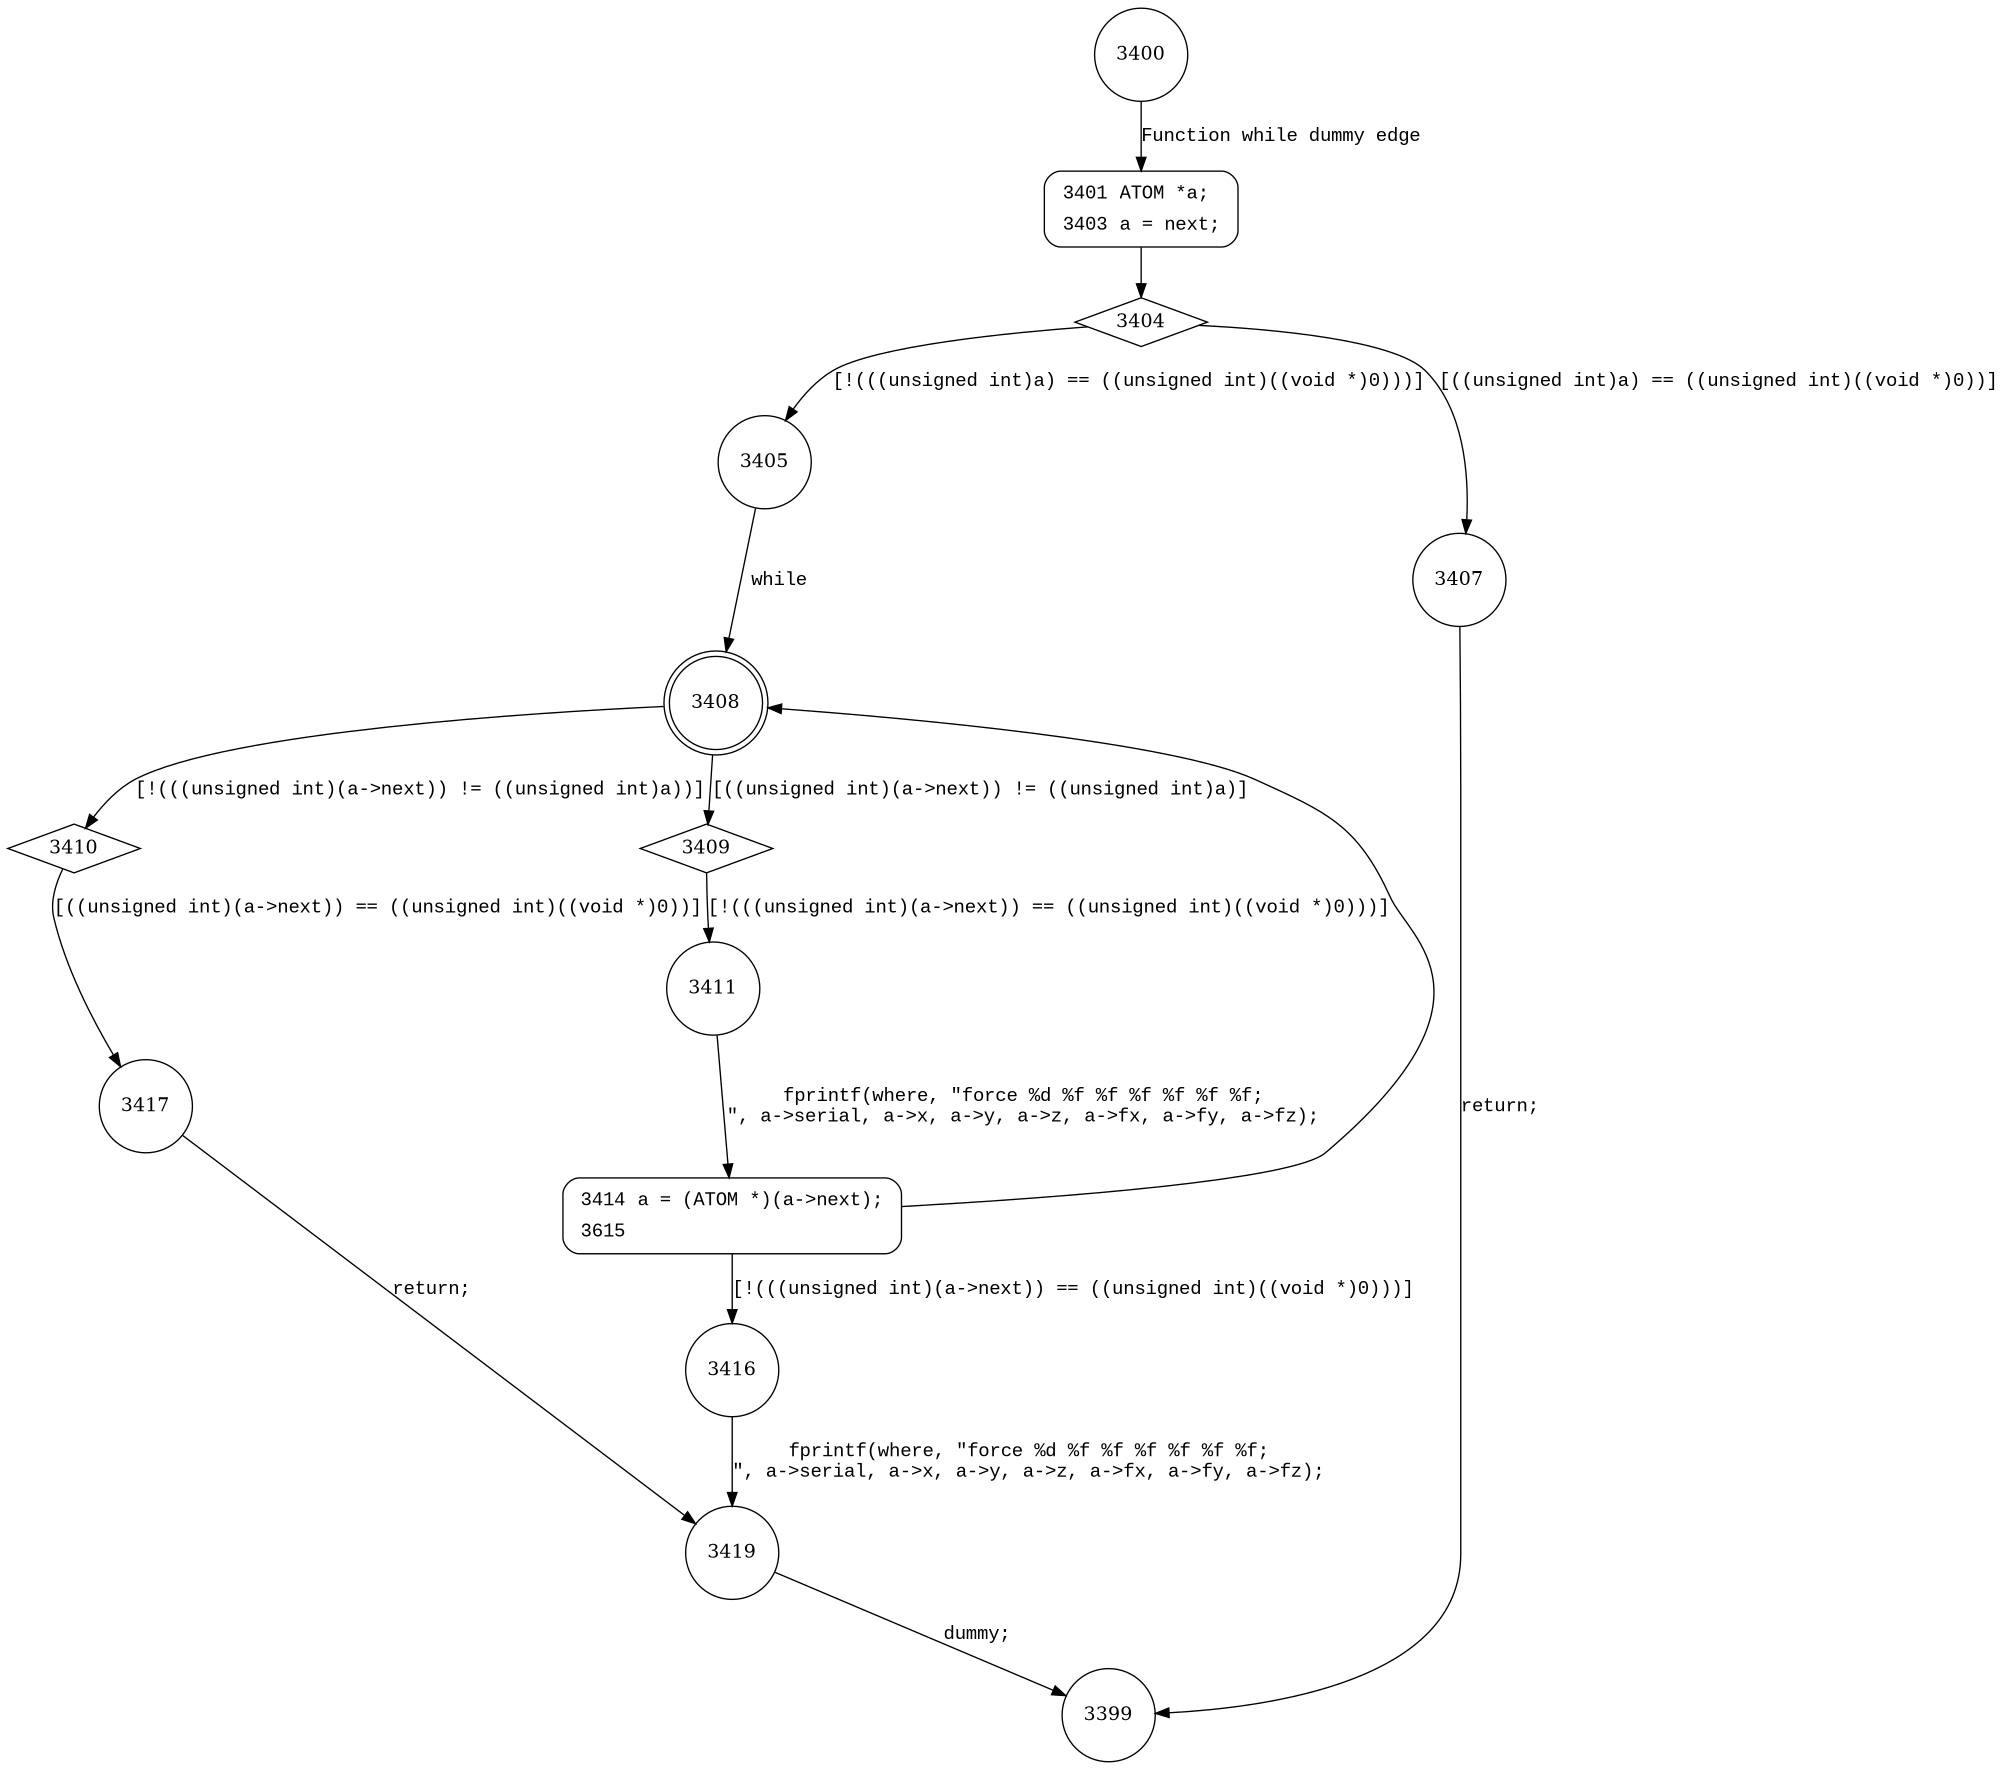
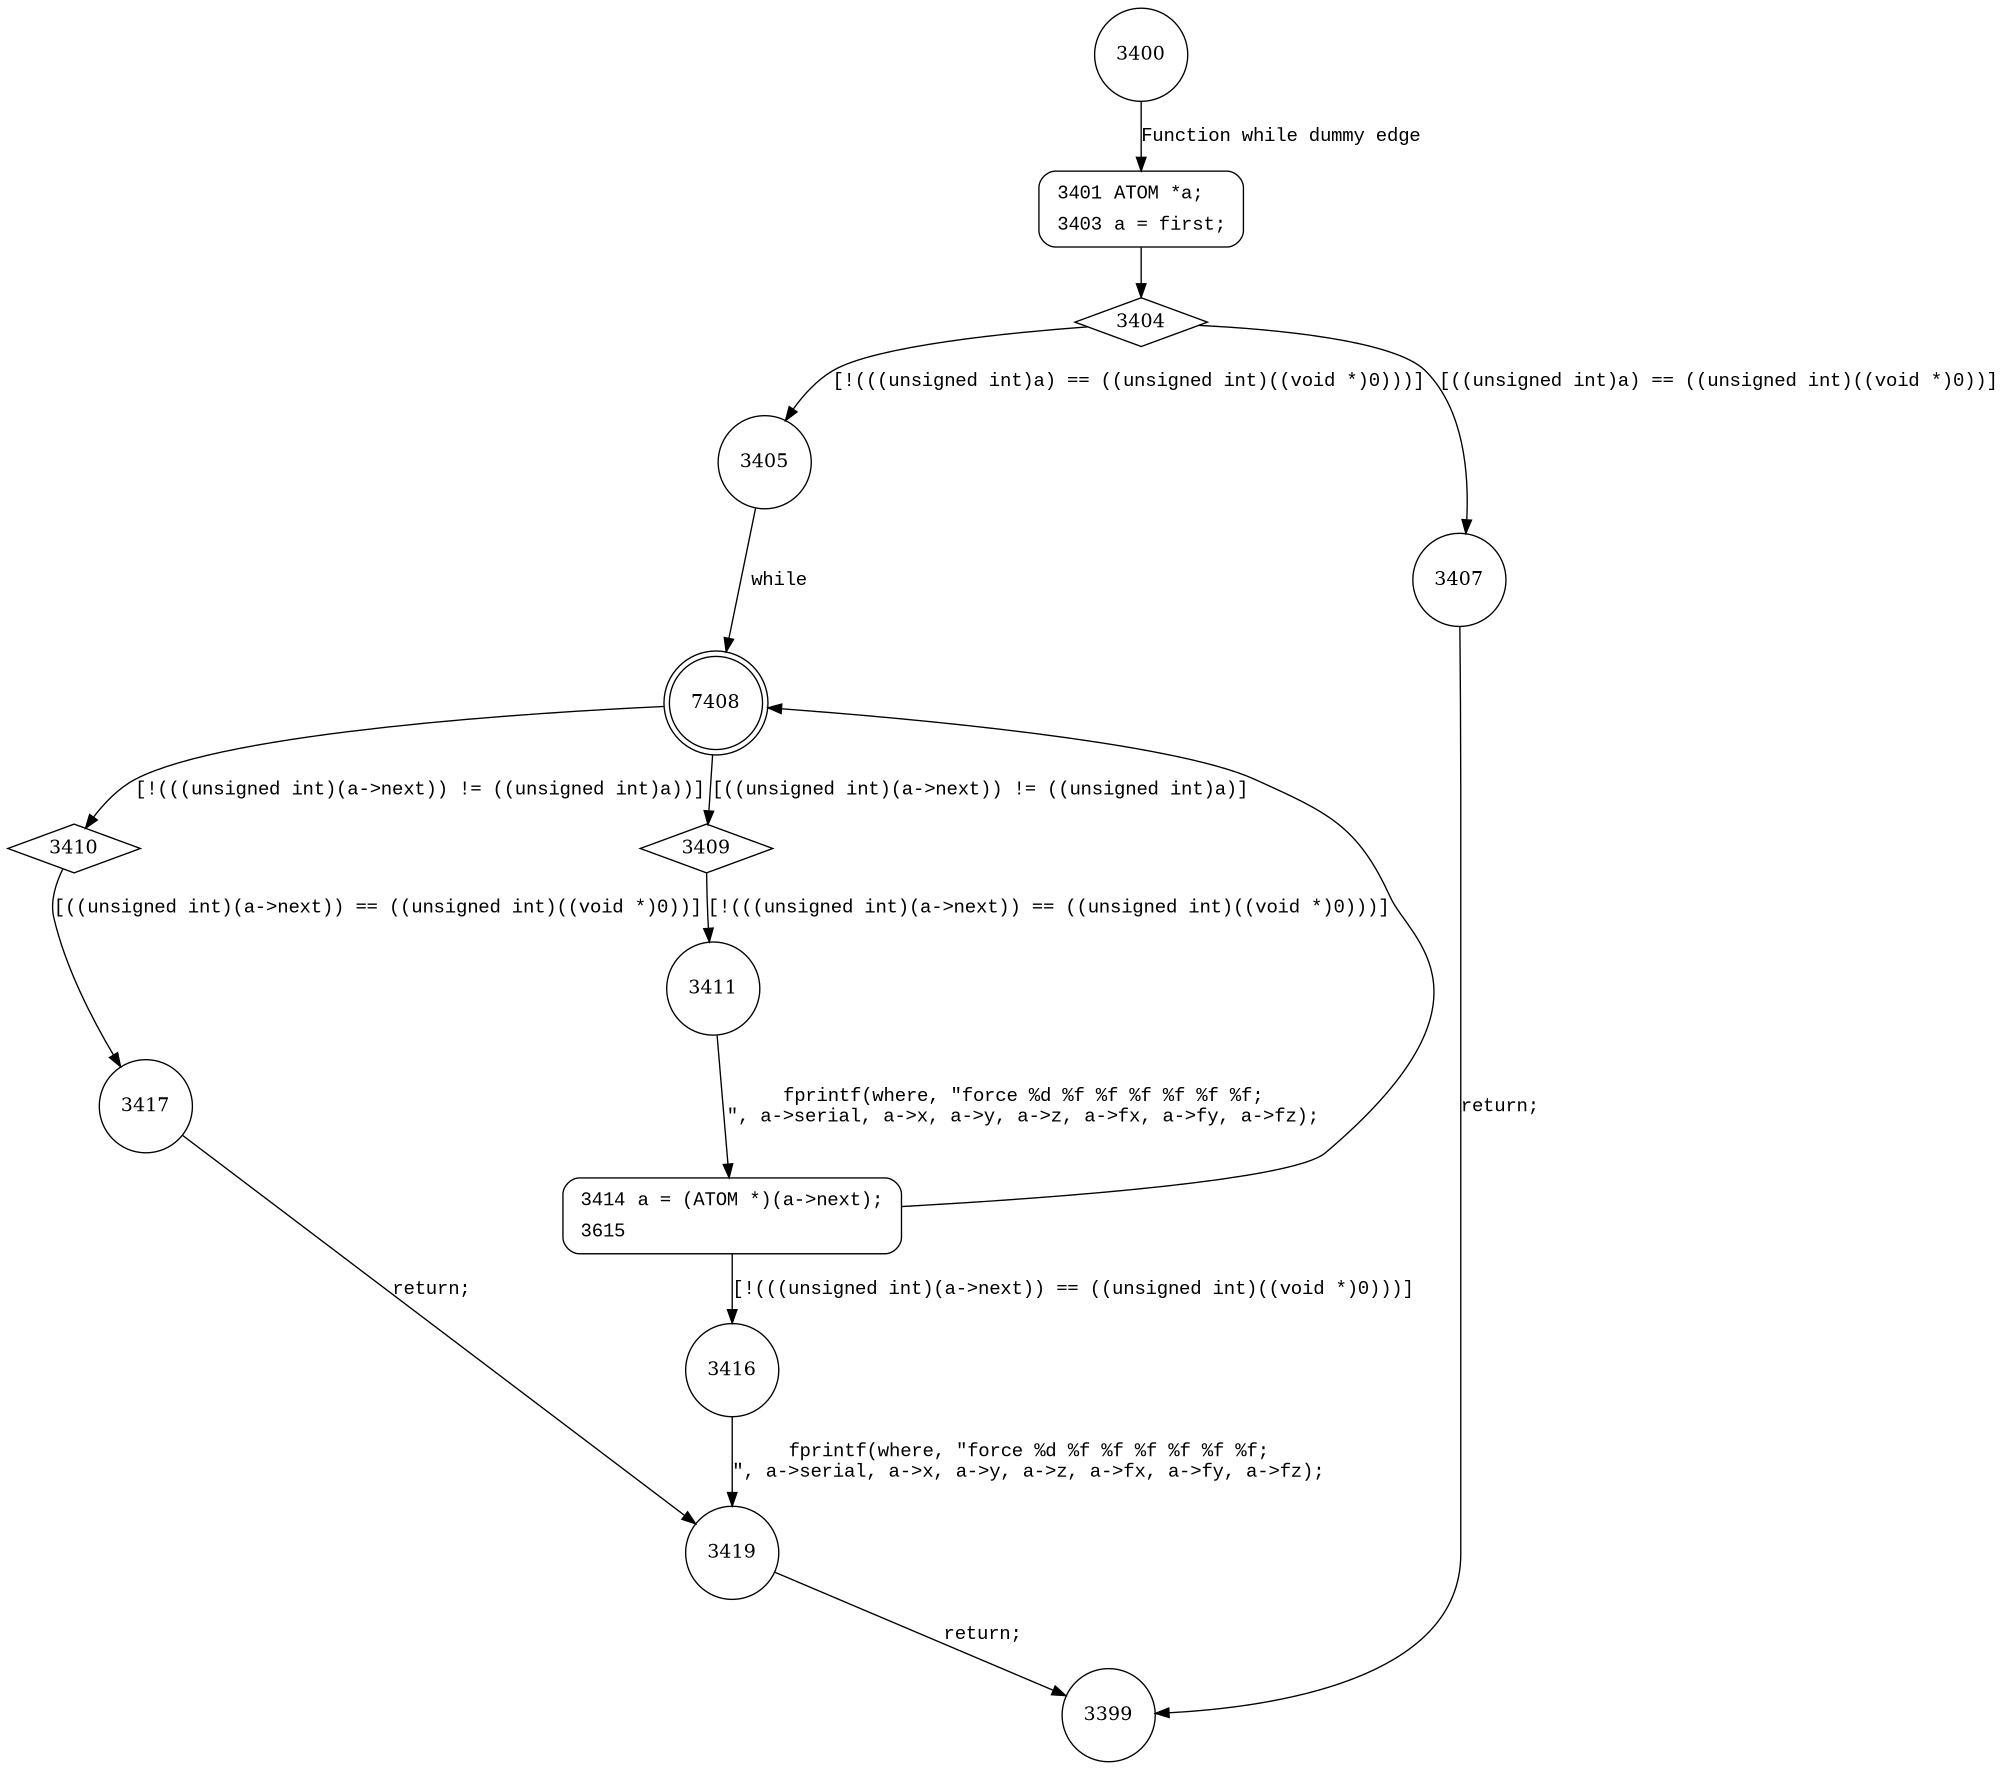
  digraph {
    node [shape=circle]
    edge [fontname="Courier New"]
-   n1 [fillcolor=white fontname="Courier New" label=<<table border="0" cellborder="0" cellpadding="3" bgcolor="white"><tr><td align="right">3401</td><td align="left">ATOM *a;</td></tr><tr><td align="right">3403</td><td align="left">a = next;</td></tr></table>> penwidth=1 shape=Mrecord style="filled,bold"]
+   n1 [fillcolor=white fontname="Courier New" label=<<table border="0" cellborder="0" cellpadding="3" bgcolor="white"><tr><td align="right">3401</td><td align="left">ATOM *a;</td></tr><tr><td align="right">3403</td><td align="left">a = first;</td></tr></table>> penwidth=1 shape=Mrecord style="filled,bold"]
    3400
    3404 [shape=diamond]
    3405
    n5 [label=3407]
-   3408 [shape=doublecircle]
+   3408 [shape=doublecircle label=7408]
    3399
    3410 [shape=diamond]
    3409 [shape=diamond]
    3417
    3411
    3416
    3419
    n14 [fillcolor=white fontname="Courier New" label=<<table border="0" cellborder="0" cellpadding="3" bgcolor="white"><tr><td align="right">3414</td><td align="left">a = (ATOM *)(a-&gt;next);</td></tr><tr><td align="right">3615</td><td align="left"></td></tr></table>> penwidth=1 shape=Mrecord style="filled,bold"]
    n1 -> 3404 [fontname=""]
    3400 -> n1 [label="Function while dummy edge"]
    3404 -> 3405 [label="[!(((unsigned int)a) == ((unsigned int)((void *)0)))]"]
    3404 -> n5 [label="[((unsigned int)a) == ((unsigned int)((void *)0))]"]
    3405 -> 3408 [label=while]
    n5 -> 3399 [label="return;"]
    3408 -> 3410 [label="[!(((unsigned int)(a->next)) != ((unsigned int)a))]"]
    3408 -> 3409 [label="[((unsigned int)(a->next)) != ((unsigned int)a)]"]
    3410 -> 3417 [label="[((unsigned int)(a->next)) == ((unsigned int)((void *)0))]"]
    3409 -> 3411 [label="[!(((unsigned int)(a->next)) == ((unsigned int)((void *)0)))]"]
    3417 -> 3419 [label="return;"]
    3411 -> n14 [label="fprintf(where, \"force %d %f %f %f %f %f %f;\n\", a->serial, a->x, a->y, a->z, a->fx, a->fy, a->fz);"]
    3416 -> 3419 [label="fprintf(where, \"force %d %f %f %f %f %f %f;\n\", a->serial, a->x, a->y, a->z, a->fx, a->fy, a->fz);"]
-   3419 -> 3399 [label="dummy;"]
+   3419 -> 3399 [label="return;"]
    n14 -> 3408 [fontname=""]
    n14 -> 3416 [label="[!(((unsigned int)(a->next)) == ((unsigned int)((void *)0)))]"]
  }
